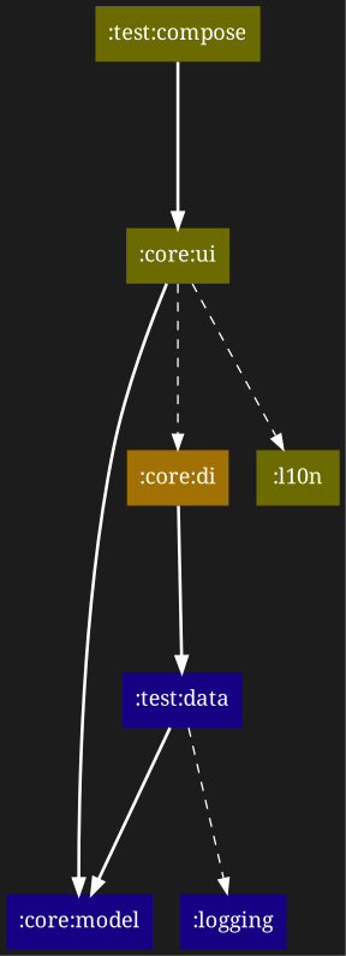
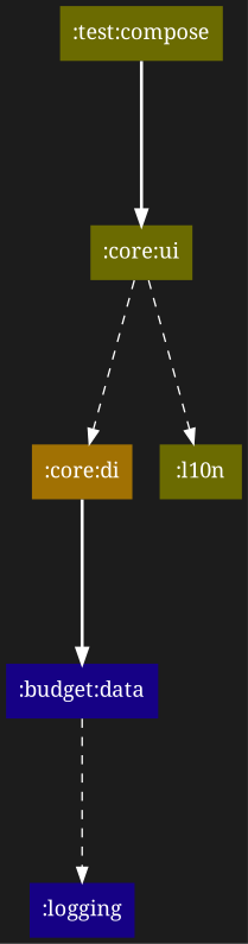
  digraph {
    bgcolor="#1c1c1c"
    fontname="Noto Serif"
    rankdir=TB
    ranksep=1.5
    node [color=transparent fillcolor="#160185" fontcolor=white fontname="Noto Serif" shape=box style=filled]
    edge [arrowhead=normal color=white fontname="Noto Serif" style=bold]
-   ":budget:data" [label=":test:data"]
-   ":core:model"
+   ":budget:data"
    ":logging"
    ":core:di" [fillcolor="#a17103"]
    ":core:ui" [fillcolor="#6b6b01"]
    ":l10n" [fillcolor="#6b6b01"]
    ":test:compose" [fillcolor="#6b6b01"]
-   ":budget:data" -> ":core:model"
    ":budget:data" -> ":logging" [style=dashed]
    ":core:di" -> ":budget:data"
-   ":core:ui" -> ":core:model"
    ":core:ui" -> ":core:di" [style=dashed]
    ":core:ui" -> ":l10n" [style=dashed]
    ":test:compose" -> ":core:ui"
  }
